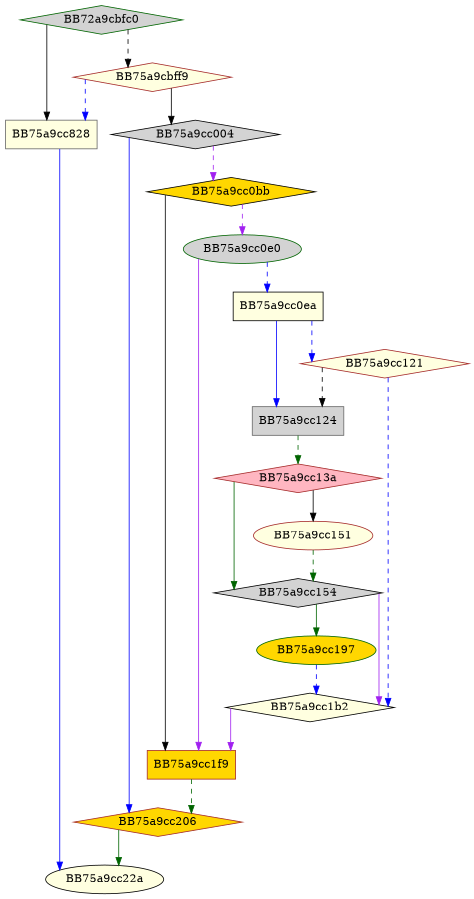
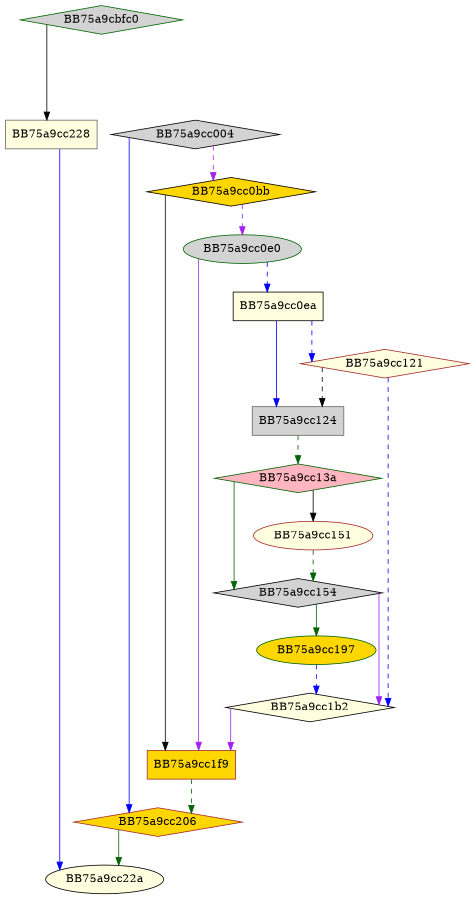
  digraph {
    splines=ortho
    node [color=black fillcolor=lightyellow shape=diamond style=filled]
    edge [color=blue style=solid]
-   BB75a9cbfc0 [color=darkgreen fillcolor=lightgrey label=BB72a9cbfc0]
-   BB75a9cc228 [color=gray40 shape=box label=BB75a9cc828]
-   BB75a9cbff9 [color=brown]
+   BB75a9cbfc0 [color=darkgreen fillcolor=lightgrey]
+   BB75a9cc228 [color=gray40 shape=box]
    BB75a9cc22a [shape=ellipse]
    BB75a9cc004 [fillcolor=lightgrey]
    BB75a9cc206 [color=brown fillcolor=gold]
    BB75a9cc0bb [fillcolor=gold]
    BB75a9cc1f9 [color=brown fillcolor=gold shape=box]
    BB75a9cc0e0 [color=darkgreen fillcolor=lightgrey shape=ellipse]
    BB75a9cc0ea [shape=box]
    BB75a9cc124 [color=gray40 fillcolor=lightgrey shape=box]
    BB75a9cc121 [color=brown]
-   BB75a9cc13a [color=brown fillcolor=lightpink]
+   BB75a9cc13a [color=darkgreen fillcolor=lightpink]
    BB75a9cc1b2
    BB75a9cc154 [fillcolor=lightgrey]
    BB75a9cc151 [color=brown shape=ellipse]
    BB75a9cc197 [color=darkgreen fillcolor=gold shape=ellipse]
    BB75a9cbfc0 -> BB75a9cc228 [color=black]
-   BB75a9cbfc0 -> BB75a9cbff9 [color=black style=dashed]
    BB75a9cc228 -> BB75a9cc22a
-   BB75a9cbff9 -> BB75a9cc228 [style=dashed]
-   BB75a9cbff9 -> BB75a9cc004 [color=black]
    BB75a9cc004 -> BB75a9cc206
    BB75a9cc004 -> BB75a9cc0bb [color=purple style=dashed]
    BB75a9cc206 -> BB75a9cc22a [color=darkgreen]
    BB75a9cc0bb -> BB75a9cc1f9 [color=black]
    BB75a9cc0bb -> BB75a9cc0e0 [color=purple style=dashed]
    BB75a9cc1f9 -> BB75a9cc206 [color=darkgreen style=dashed]
    BB75a9cc0e0 -> BB75a9cc1f9 [color=purple]
    BB75a9cc0e0 -> BB75a9cc0ea [style=dashed]
    BB75a9cc0ea -> BB75a9cc124
    BB75a9cc0ea -> BB75a9cc121 [style=dashed]
    BB75a9cc124 -> BB75a9cc13a [color=darkgreen style=dashed]
    BB75a9cc121 -> BB75a9cc124 [color=black style=dashed]
    BB75a9cc121 -> BB75a9cc1b2 [style=dashed]
    BB75a9cc13a -> BB75a9cc154 [color=darkgreen]
    BB75a9cc13a -> BB75a9cc151 [color=black]
    BB75a9cc1b2 -> BB75a9cc1f9 [color=purple]
    BB75a9cc154 -> BB75a9cc1b2 [color=purple]
    BB75a9cc154 -> BB75a9cc197 [color=darkgreen]
    BB75a9cc151 -> BB75a9cc154 [color=darkgreen style=dashed]
    BB75a9cc197 -> BB75a9cc1b2 [style=dashed]
  }
